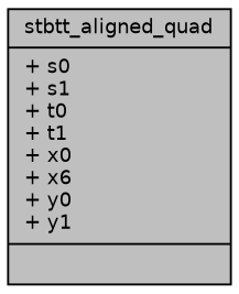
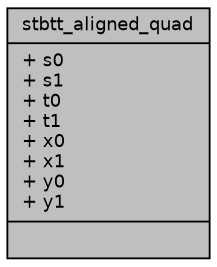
  digraph {
-   n1 [color=black fillcolor=grey75 fontcolor=black fontname=Helvetica fontsize=10 height=0.2 label="{stbtt_aligned_quad\n|+ s0\l+ s1\l+ t0\l+ t1\l+ x0\l+ x6\l+ y0\l+ y1\l|}" shape=record style=filled width=0.4]
+   n1 [color=black fillcolor=grey75 fontcolor=black fontname=Helvetica fontsize=10 height=0.2 label="{stbtt_aligned_quad\n|+ s0\l+ s1\l+ t0\l+ t1\l+ x0\l+ x1\l+ y0\l+ y1\l|}" shape=record style=filled width=0.4]
  }
